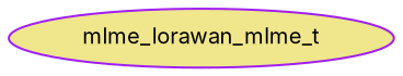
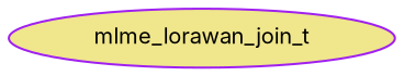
  digraph {
    rankdir=TB
    fontname=Inter
-   n1 [color=purple fillcolor=khaki fontname=Inter fontsize=10 height=0.2 label=mlme_lorawan_mlme_t shape=ellipse style=filled width=0.4]
+   n1 [color=purple fillcolor=khaki fontname=Inter fontsize=10 height=0.2 label=mlme_lorawan_join_t shape=ellipse style=filled width=0.4]
  }
